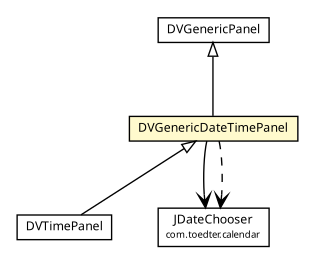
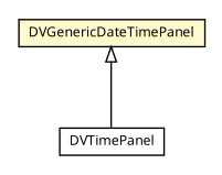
  digraph {
    nodesep=0.25
    ranksep=0.5
    node [fontcolor=black fontname="Trebuchet MS" fontsize=9.0 shape=plaintext]
    edge [fontname="Trebuchet MS" fontsize=10 headport=p labelfontname="Trebuchet MS" labelfontsize=10 tailport=p]
    n1 [label=<<table title="se.cambio.cds.openehr.view.panels.DVTimePanel" border="0" cellborder="1" cellspacing="0" cellpadding="2" port="p" href="./DVTimePanel.html"> 		<tr><td><table border="0" cellspacing="0" cellpadding="1"> <tr><td align="center" balign="center"><font face="Trebuchet MS"> DVTimePanel </font></td></tr> 		</table></td></tr> 		</table>>]
-   n2 [label=<<table title="se.cambio.cds.openehr.view.panels.DVGenericPanel" border="0" cellborder="1" cellspacing="0" cellpadding="2" port="p" href="./DVGenericPanel.html"> 		<tr><td><table border="0" cellspacing="0" cellpadding="1"> <tr><td align="center" balign="center"><font face="Trebuchet MS"> DVGenericPanel </font></td></tr> 		</table></td></tr> 		</table>>]
    n3 [label=<<table title="se.cambio.cds.openehr.view.panels.DVGenericDateTimePanel" border="0" cellborder="1" cellspacing="0" cellpadding="2" port="p" bgcolor="lemonChiffon" href="./DVGenericDateTimePanel.html"> 		<tr><td><table border="0" cellspacing="0" cellpadding="1"> <tr><td align="center" balign="center"><font face="Trebuchet MS"> DVGenericDateTimePanel </font></td></tr> 		</table></td></tr> 		</table>>]
-   n4 [label=<<table title="com.toedter.calendar.JDateChooser" border="0" cellborder="1" cellspacing="0" cellpadding="2" port="p" href="http://java.sun.com/j2se/1.4.2/docs/api/com/toedter/calendar/JDateChooser.html"> 		<tr><td><table border="0" cellspacing="0" cellpadding="1"> <tr><td align="center" balign="center"><font face="Trebuchet MS"> JDateChooser </font></td></tr> <tr><td align="center" balign="center"><font face="Trebuchet MS" point-size="7.0"> com.toedter.calendar </font></td></tr> 		</table></td></tr> 		</table>>]
-   n2 -> n3 [arrowtail=empty dir=back]
    n3 -> n1 [arrowtail=empty dir=back]
-   n3 -> n4 [arrowhead=open color=black fontcolor=black fontsize=10.0]
-   n3 -> n4 [arrowhead=open color=black fontcolor=black fontsize=10.0 style=dashed]
  }
